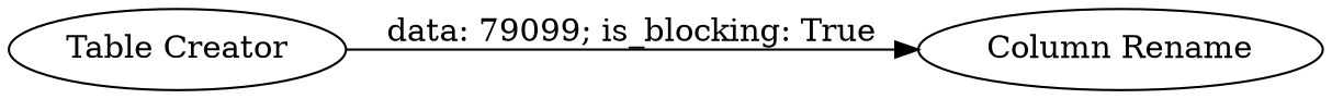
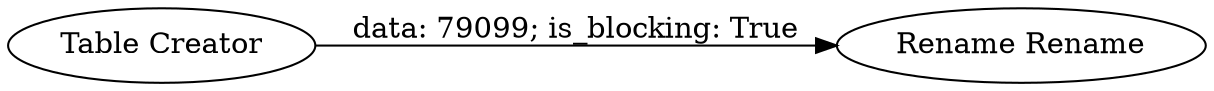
  digraph {
    rankdir=LR
    n1 [label="Table Creator"]
-   n2 [label="Column Rename"]
+   n2 [label="Rename Rename"]
    n1 -> n2 [label="data: 79099; is_blocking: True"]
  }
